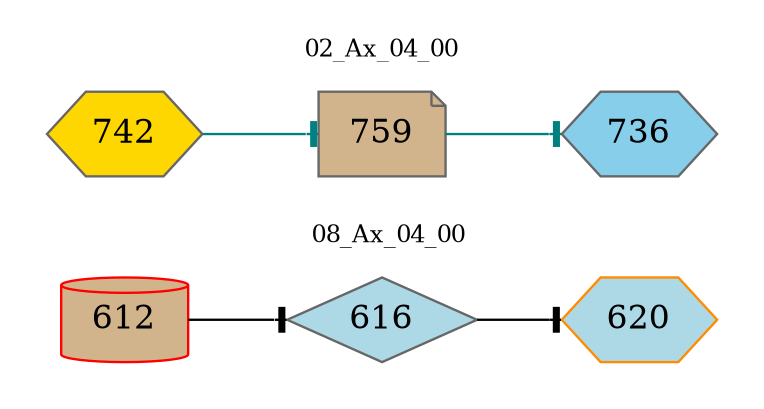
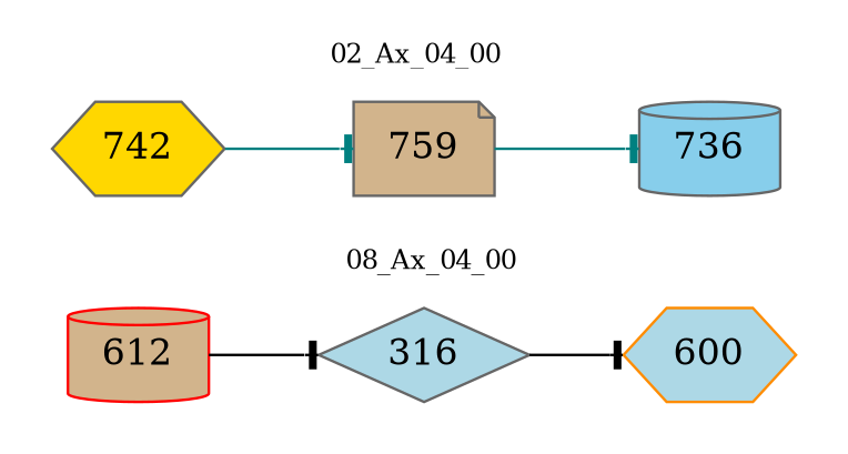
  digraph {
    rankdir=LR
    node [color=gray40 fillcolor=lightblue shape=hexagon style=filled]
    edge [arrowhead=tee color=black]
-   n1 [label=616 shape=diamond]
-   n2 [color=darkorange label=620]
+   n1 [label=316 shape=diamond]
+   n2 [color=darkorange label=600]
    n3 [color=red fillcolor=tan label=612 shape=cylinder]
    n4 [fillcolor=gold label=742]
-   n5 [fillcolor=skyblue label=736]
+   n5 [fillcolor=skyblue label=736 shape=cylinder]
    n6 [fillcolor=tan label=759 shape=note]
    subgraph cluster_1 {
      color=white
      fontsize=10
      label="08_Ax_04_00"
      n1
      n2
      n3
    }
    subgraph cluster_2 {
      color=white
      fontsize=10
      label="02_Ax_04_00"
      n4
      n5
      n6
    }
    n1 -> n2
    n3 -> n1
    n4 -> n6 [color=teal]
    n6 -> n5 [color=teal]
  }
